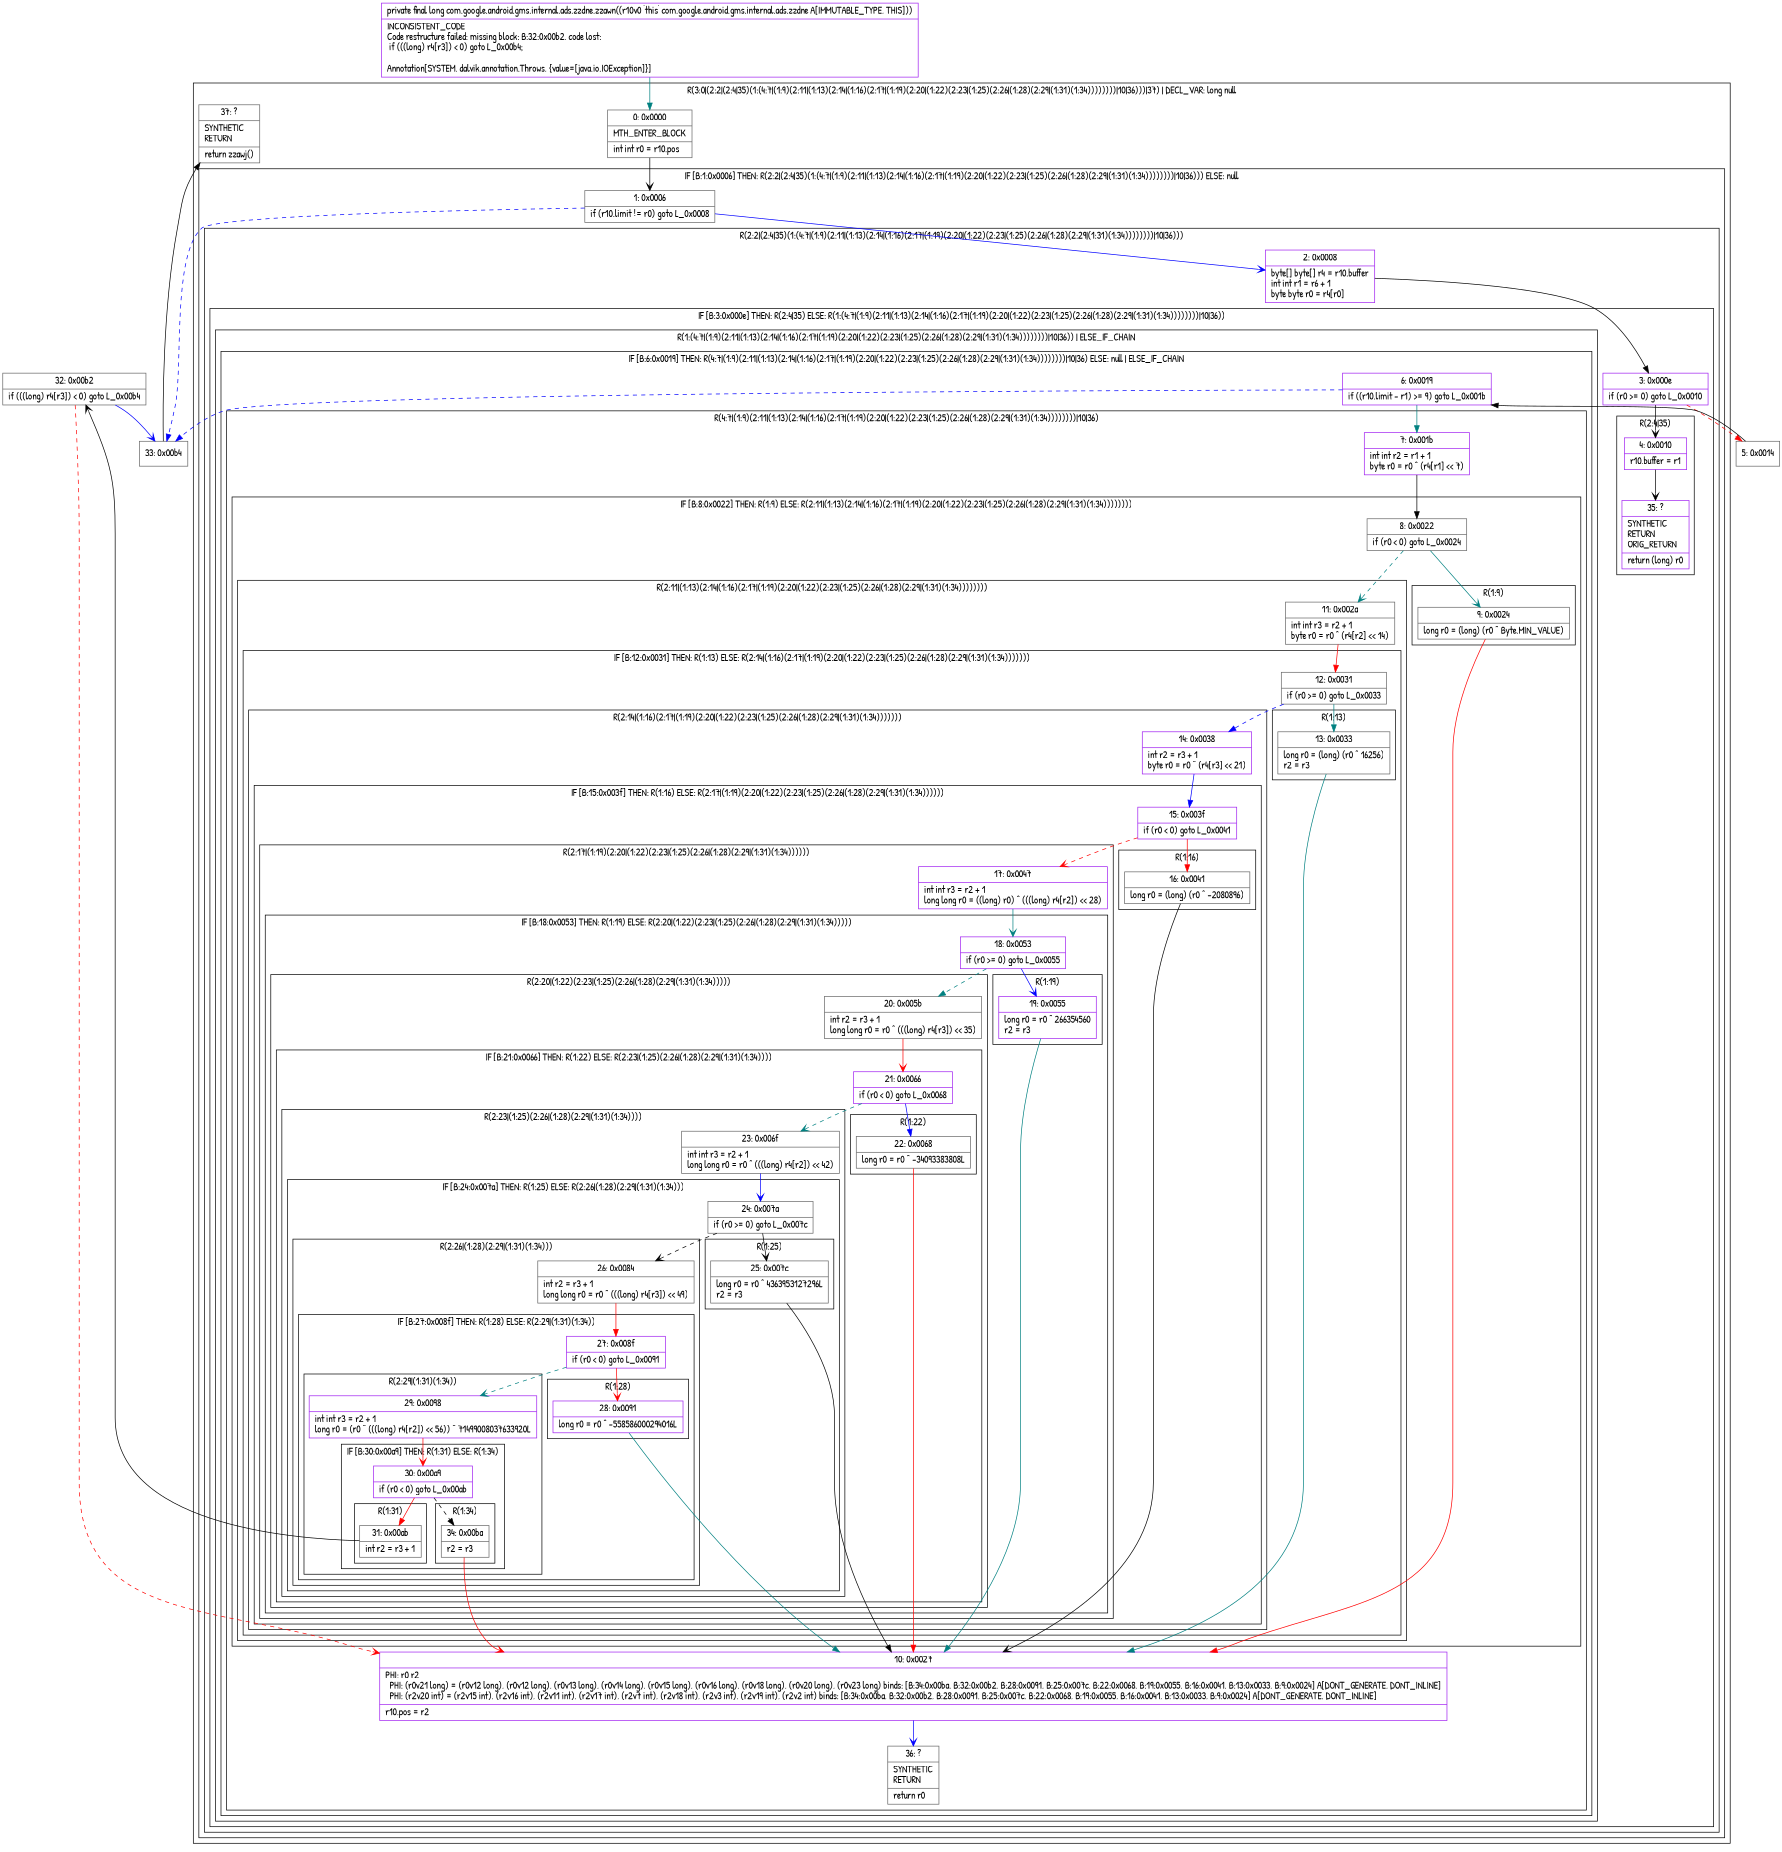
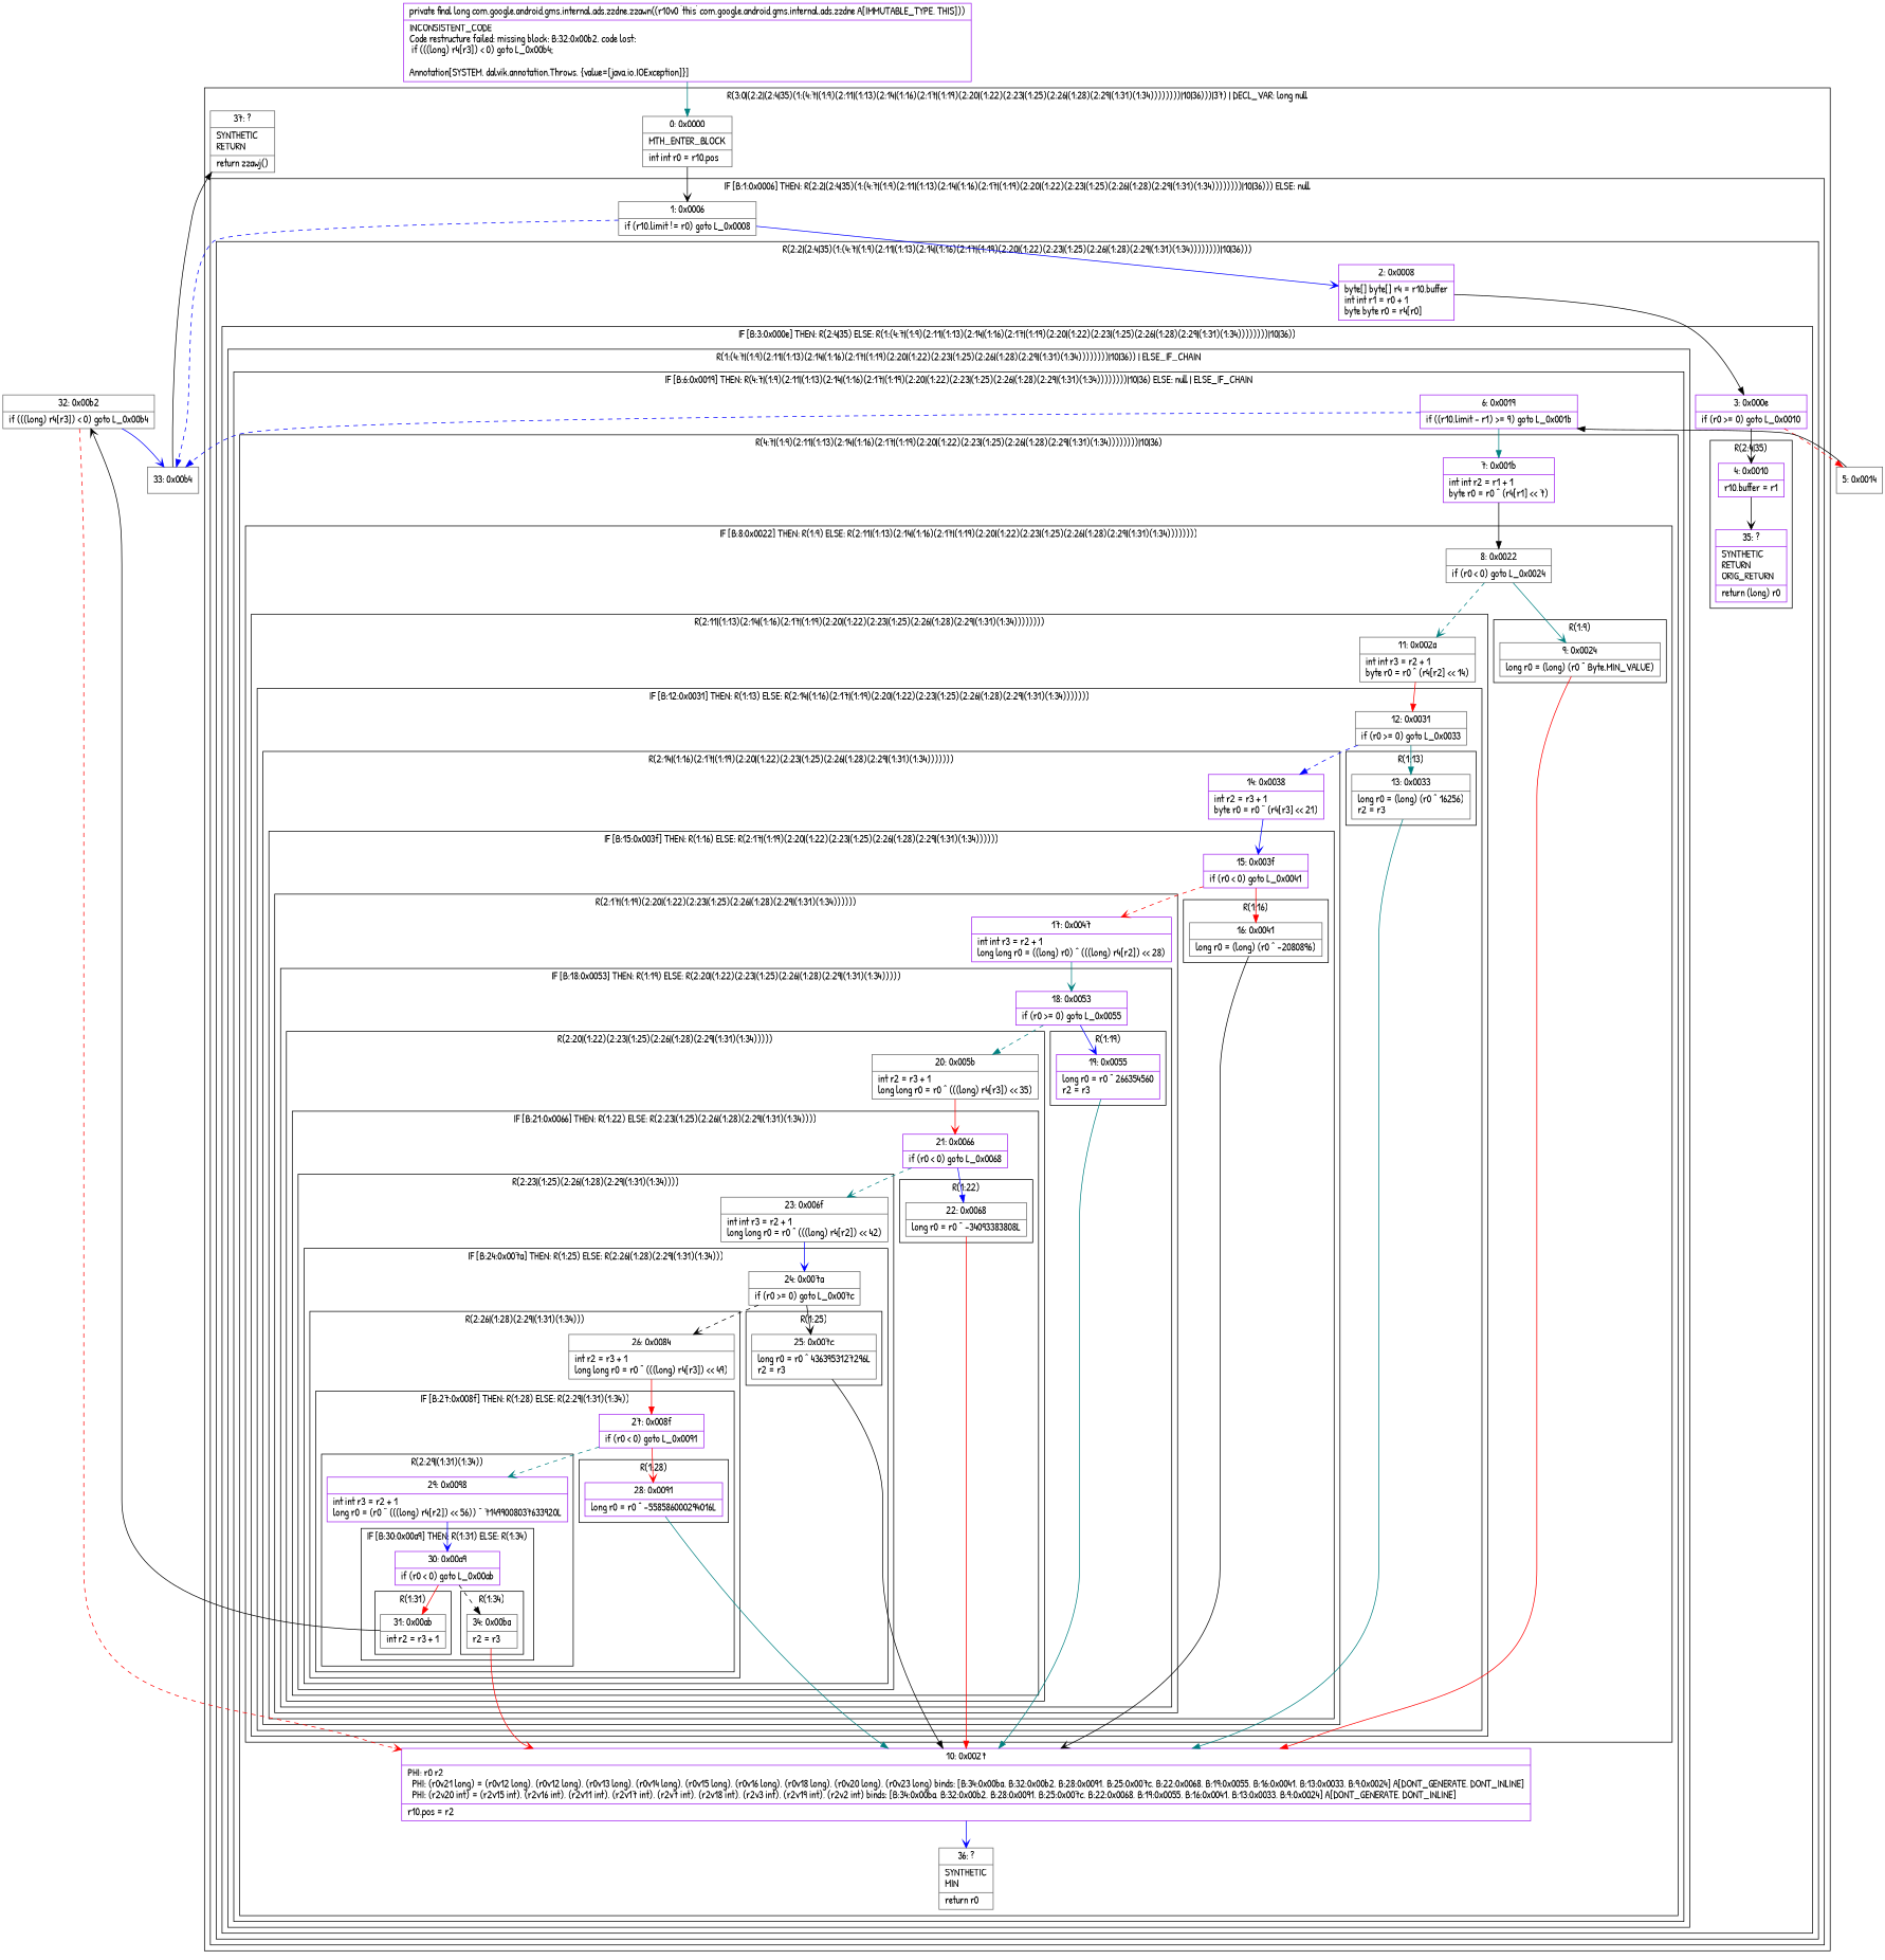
  digraph {
    fontname="Patrick Hand"
    node [color=gray40 fontname="Patrick Hand" shape=record]
    edge [arrowhead=normal color=black fontname="Patrick Hand"]
    n1 [color=purple label="{4\:\ 0x0010|r10.buffer = r1\l}"]
    n2 [color=purple label="{35\:\ ?|SYNTHETIC\lRETURN\lORIG_RETURN\l|return (long) r0\l}"]
    n3 [label="{9\:\ 0x0024|long r0 = (long) (r0 ^ Byte.MIN_VALUE)\l}"]
    n4 [label="{13\:\ 0x0033|long r0 = (long) (r0 ^ 16256)\lr2 = r3\l}"]
    n5 [label="{16\:\ 0x0041|long r0 = (long) (r0 ^ \-2080896)\l}"]
    n6 [color=purple label="{19\:\ 0x0055|long r0 = r0 ^ 266354560\lr2 = r3\l}"]
    n7 [label="{22\:\ 0x0068|long r0 = r0 ^ \-34093383808L\l}"]
    n8 [label="{25\:\ 0x007c|long r0 = r0 ^ 4363953127296L\lr2 = r3\l}"]
    n9 [color=purple label="{28\:\ 0x0091|long r0 = r0 ^ \-558586000294016L\l}"]
    n10 [label="{31\:\ 0x00ab|int r2 = r3 + 1\l}"]
    n11 [label="{34\:\ 0x00ba|r2 = r3\l}"]
    n12 [color=purple label="{30\:\ 0x00a9|if (r0 \< 0) goto L_0x00ab\l}"]
    n13 [color=purple label="{29\:\ 0x0098|int int r3 = r2 + 1\llong r0 = (r0 ^ (((long) r4[r2]) \<\< 56)) ^ 71499008037633920L\l}"]
    n14 [color=purple label="{27\:\ 0x008f|if (r0 \< 0) goto L_0x0091\l}"]
    n15 [label="{26\:\ 0x0084|int r2 = r3 + 1\llong long r0 = r0 ^ (((long) r4[r3]) \<\< 49)\l}"]
    n16 [label="{24\:\ 0x007a|if (r0 \>= 0) goto L_0x007c\l}"]
    n17 [label="{23\:\ 0x006f|int int r3 = r2 + 1\llong long r0 = r0 ^ (((long) r4[r2]) \<\< 42)\l}"]
    n18 [color=purple label="{21\:\ 0x0066|if (r0 \< 0) goto L_0x0068\l}"]
    n19 [label="{20\:\ 0x005b|int r2 = r3 + 1\llong long r0 = r0 ^ (((long) r4[r3]) \<\< 35)\l}"]
    n20 [color=purple label="{18\:\ 0x0053|if (r0 \>= 0) goto L_0x0055\l}"]
    n21 [color=purple label="{17\:\ 0x0047|int int r3 = r2 + 1\llong long r0 = ((long) r0) ^ (((long) r4[r2]) \<\< 28)\l}"]
    n22 [color=purple label="{15\:\ 0x003f|if (r0 \< 0) goto L_0x0041\l}"]
    n23 [color=purple label="{14\:\ 0x0038|int r2 = r3 + 1\lbyte r0 = r0 ^ (r4[r3] \<\< 21)\l}"]
    n24 [label="{12\:\ 0x0031|if (r0 \>= 0) goto L_0x0033\l}"]
    n25 [label="{11\:\ 0x002a|int int r3 = r2 + 1\lbyte r0 = r0 ^ (r4[r2] \<\< 14)\l}"]
    n26 [label="{8\:\ 0x0022|if (r0 \< 0) goto L_0x0024\l}"]
    n27 [color=purple label="{7\:\ 0x001b|int int r2 = r1 + 1\lbyte r0 = r0 ^ (r4[r1] \<\< 7)\l}"]
    n28 [color=purple label="{10\:\ 0x0027|PHI: r0 r2 \l  PHI: (r0v21 long) = (r0v12 long), (r0v12 long), (r0v13 long), (r0v14 long), (r0v15 long), (r0v16 long), (r0v18 long), (r0v20 long), (r0v23 long) binds: [B:34:0x00ba, B:32:0x00b2, B:28:0x0091, B:25:0x007c, B:22:0x0068, B:19:0x0055, B:16:0x0041, B:13:0x0033, B:9:0x0024] A[DONT_GENERATE, DONT_INLINE]\l  PHI: (r2v20 int) = (r2v15 int), (r2v16 int), (r2v11 int), (r2v17 int), (r2v7 int), (r2v18 int), (r2v3 int), (r2v19 int), (r2v2 int) binds: [B:34:0x00ba, B:32:0x00b2, B:28:0x0091, B:25:0x007c, B:22:0x0068, B:19:0x0055, B:16:0x0041, B:13:0x0033, B:9:0x0024] A[DONT_GENERATE, DONT_INLINE]\l|r10.pos = r2\l}"]
-   n29 [label="{36\:\ ?|SYNTHETIC\lRETURN\l|return r0\l}"]
+   n29 [label="{36\:\ ?|SYNTHETIC\lMIN\l|return r0\l}"]
    n30 [color=purple label="{6\:\ 0x0019|if ((r10.limit \- r1) \>= 9) goto L_0x001b\l}"]
    n31 [color=purple label="{3\:\ 0x000e|if (r0 \>= 0) goto L_0x0010\l}"]
-   n32 [color=purple label="{2\:\ 0x0008|byte[] byte[] r4 = r10.buffer\lint int r1 = r6 + 1\lbyte byte r0 = r4[r0]\l}"]
+   n32 [color=purple label="{2\:\ 0x0008|byte[] byte[] r4 = r10.buffer\lint int r1 = r0 + 1\lbyte byte r0 = r4[r0]\l}"]
    n33 [label="{1\:\ 0x0006|if (r10.limit != r0) goto L_0x0008\l}"]
    n34 [label="{0\:\ 0x0000|MTH_ENTER_BLOCK\l|int int r0 = r10.pos\l}"]
    n35 [label="{37\:\ ?|SYNTHETIC\lRETURN\l|return zzawj()\l}"]
    n36 [label="{32\:\ 0x00b2|if (((long) r4[r3]) \< 0) goto L_0x00b4\l}"]
    n37 [label="{33\:\ 0x00b4}"]
    n38 [label="{5\:\ 0x0014}"]
    n39 [color=purple label="{private final long com.google.android.gms.internal.ads.zzdne.zzawn((r10v0 'this' com.google.android.gms.internal.ads.zzdne A[IMMUTABLE_TYPE, THIS]))  | INCONSISTENT_CODE\lCode restructure failed: missing block: B:32:0x00b2, code lost:\l    if (((long) r4[r3]) \< 0) goto L_0x00b4;\l\lAnnotation[SYSTEM, dalvik.annotation.Throws, \{value=[java.io.IOException]\}]\l}"]
    subgraph cluster_1 {
      label="R(3:0|(2:2|(2:4|35)(1:(4:7|(1:9)(2:11|(1:13)(2:14|(1:16)(2:17|(1:19)(2:20|(1:22)(2:23|(1:25)(2:26|(1:28)(2:29|(1:31)(1:34))))))))|10|36)))|37) | DECL_VAR: long null\l"
      n34
      n35
      subgraph cluster_2 {
        label="IF [B:1:0x0006] THEN: R(2:2|(2:4|35)(1:(4:7|(1:9)(2:11|(1:13)(2:14|(1:16)(2:17|(1:19)(2:20|(1:22)(2:23|(1:25)(2:26|(1:28)(2:29|(1:31)(1:34))))))))|10|36))) ELSE: null"
        n33
        subgraph cluster_3 {
          label="R(2:2|(2:4|35)(1:(4:7|(1:9)(2:11|(1:13)(2:14|(1:16)(2:17|(1:19)(2:20|(1:22)(2:23|(1:25)(2:26|(1:28)(2:29|(1:31)(1:34))))))))|10|36)))"
          n32
          subgraph cluster_4 {
            label="IF [B:3:0x000e] THEN: R(2:4|35) ELSE: R(1:(4:7|(1:9)(2:11|(1:13)(2:14|(1:16)(2:17|(1:19)(2:20|(1:22)(2:23|(1:25)(2:26|(1:28)(2:29|(1:31)(1:34))))))))|10|36))"
            n31
            subgraph cluster_5 {
              label="R(2:4|35)"
              n1
              n2
            }
            subgraph cluster_6 {
              label="R(1:(4:7|(1:9)(2:11|(1:13)(2:14|(1:16)(2:17|(1:19)(2:20|(1:22)(2:23|(1:25)(2:26|(1:28)(2:29|(1:31)(1:34))))))))|10|36)) | ELSE_IF_CHAIN\l"
              subgraph cluster_7 {
                label="IF [B:6:0x0019] THEN: R(4:7|(1:9)(2:11|(1:13)(2:14|(1:16)(2:17|(1:19)(2:20|(1:22)(2:23|(1:25)(2:26|(1:28)(2:29|(1:31)(1:34))))))))|10|36) ELSE: null | ELSE_IF_CHAIN\l"
                n30
                subgraph cluster_8 {
                  label="R(4:7|(1:9)(2:11|(1:13)(2:14|(1:16)(2:17|(1:19)(2:20|(1:22)(2:23|(1:25)(2:26|(1:28)(2:29|(1:31)(1:34))))))))|10|36)"
                  n27
                  n28
                  n29
                  subgraph cluster_9 {
                    label="IF [B:8:0x0022] THEN: R(1:9) ELSE: R(2:11|(1:13)(2:14|(1:16)(2:17|(1:19)(2:20|(1:22)(2:23|(1:25)(2:26|(1:28)(2:29|(1:31)(1:34))))))))"
                    n26
                    subgraph cluster_10 {
                      label="R(1:9)"
                      n3
                    }
                    subgraph cluster_11 {
                      label="R(2:11|(1:13)(2:14|(1:16)(2:17|(1:19)(2:20|(1:22)(2:23|(1:25)(2:26|(1:28)(2:29|(1:31)(1:34))))))))"
                      n25
                      subgraph cluster_12 {
                        label="IF [B:12:0x0031] THEN: R(1:13) ELSE: R(2:14|(1:16)(2:17|(1:19)(2:20|(1:22)(2:23|(1:25)(2:26|(1:28)(2:29|(1:31)(1:34)))))))"
                        n24
                        subgraph cluster_13 {
                          label="R(1:13)"
                          n4
                        }
                        subgraph cluster_14 {
                          label="R(2:14|(1:16)(2:17|(1:19)(2:20|(1:22)(2:23|(1:25)(2:26|(1:28)(2:29|(1:31)(1:34)))))))"
                          n23
                          subgraph cluster_15 {
                            label="IF [B:15:0x003f] THEN: R(1:16) ELSE: R(2:17|(1:19)(2:20|(1:22)(2:23|(1:25)(2:26|(1:28)(2:29|(1:31)(1:34))))))"
                            n22
                            subgraph cluster_16 {
                              label="R(1:16)"
                              n5
                            }
                            subgraph cluster_17 {
                              label="R(2:17|(1:19)(2:20|(1:22)(2:23|(1:25)(2:26|(1:28)(2:29|(1:31)(1:34))))))"
                              n21
                              subgraph cluster_18 {
                                label="IF [B:18:0x0053] THEN: R(1:19) ELSE: R(2:20|(1:22)(2:23|(1:25)(2:26|(1:28)(2:29|(1:31)(1:34)))))"
                                n20
                                subgraph cluster_19 {
                                  label="R(1:19)"
                                  n6
                                }
                                subgraph cluster_20 {
                                  label="R(2:20|(1:22)(2:23|(1:25)(2:26|(1:28)(2:29|(1:31)(1:34)))))"
                                  n19
                                  subgraph cluster_21 {
                                    label="IF [B:21:0x0066] THEN: R(1:22) ELSE: R(2:23|(1:25)(2:26|(1:28)(2:29|(1:31)(1:34))))"
                                    n18
                                    subgraph cluster_22 {
                                      label="R(1:22)"
                                      n7
                                    }
                                    subgraph cluster_23 {
                                      label="R(2:23|(1:25)(2:26|(1:28)(2:29|(1:31)(1:34))))"
                                      n17
                                      subgraph cluster_24 {
                                        label="IF [B:24:0x007a] THEN: R(1:25) ELSE: R(2:26|(1:28)(2:29|(1:31)(1:34)))"
                                        n16
                                        subgraph cluster_25 {
                                          label="R(1:25)"
                                          n8
                                        }
                                        subgraph cluster_26 {
                                          label="R(2:26|(1:28)(2:29|(1:31)(1:34)))"
                                          n15
                                          subgraph cluster_27 {
                                            label="IF [B:27:0x008f] THEN: R(1:28) ELSE: R(2:29|(1:31)(1:34))"
                                            n14
                                            subgraph cluster_28 {
                                              label="R(1:28)"
                                              n9
                                            }
                                            subgraph cluster_29 {
                                              label="R(2:29|(1:31)(1:34))"
                                              n13
                                              subgraph cluster_30 {
                                                label="IF [B:30:0x00a9] THEN: R(1:31) ELSE: R(1:34)"
                                                n12
                                                subgraph cluster_31 {
                                                  label="R(1:31)"
                                                  n10
                                                }
                                                subgraph cluster_32 {
                                                  label="R(1:34)"
                                                  n11
                                                }
                                              }
                                            }
                                          }
                                        }
                                      }
                                    }
                                  }
                                }
                              }
                            }
                          }
                        }
                      }
                    }
                  }
                }
              }
            }
          }
        }
      }
    }
    n1 -> n2 [arrowhead=vee]
    n3 -> n28 [color=red]
    n4 -> n28 [color=teal]
    n5 -> n28 [arrowhead=vee]
    n6 -> n28 [color=teal]
    n7 -> n28 [color=red]
    n8 -> n28
    n9 -> n28 [color=teal]
    n10 -> n36 [arrowhead=vee]
    n11 -> n28 [arrowhead=vee color=red]
    n12 -> n10 [color=red]
    n12 -> n11 [style=dashed]
-   n13 -> n12 [arrowhead=vee color=red]
+   n13 -> n12 [arrowhead=vee color=blue]
    n14 -> n9 [arrowhead=vee color=red]
    n14 -> n13 [arrowhead=vee color=teal style=dashed]
    n15 -> n14 [color=red]
    n16 -> n8 [arrowhead=vee]
    n16 -> n15 [arrowhead=vee style=dashed]
    n17 -> n16 [arrowhead=vee color=blue]
    n18 -> n7 [color=blue]
    n18 -> n17 [arrowhead=vee color=teal style=dashed]
    n19 -> n18 [arrowhead=vee color=red]
    n20 -> n6 [arrowhead=vee color=blue]
    n20 -> n19 [color=teal style=dashed]
    n21 -> n20 [arrowhead=vee color=teal]
    n22 -> n5 [color=red]
    n22 -> n21 [arrowhead=vee color=red style=dashed]
-   n23 -> n22 [color=blue]
+   n23 -> n22 [arrowhead=vee color=blue]
    n24 -> n4 [color=teal]
    n24 -> n23 [color=blue style=dashed]
    n25 -> n24 [color=red]
    n26 -> n3 [arrowhead=vee color=teal]
    n26 -> n25 [arrowhead=vee color=teal style=dashed]
    n27 -> n26
    n28 -> n29 [arrowhead=vee color=blue]
    n30 -> n27 [color=teal]
    n30 -> n37 [color=blue style=dashed]
    n31 -> n1 [arrowhead=vee]
    n31 -> n38 [color=red style=dashed]
    n32 -> n31
    n33 -> n32 [arrowhead=vee color=blue]
    n33 -> n37 [color=blue style=dashed]
    n34 -> n33 [arrowhead=vee]
    n36 -> n28 [arrowhead=vee color=red style=dashed]
    n36 -> n37 [arrowhead=vee color=blue]
    n37 -> n35
    n38 -> n30
    n39 -> n34 [color=teal]
  }
